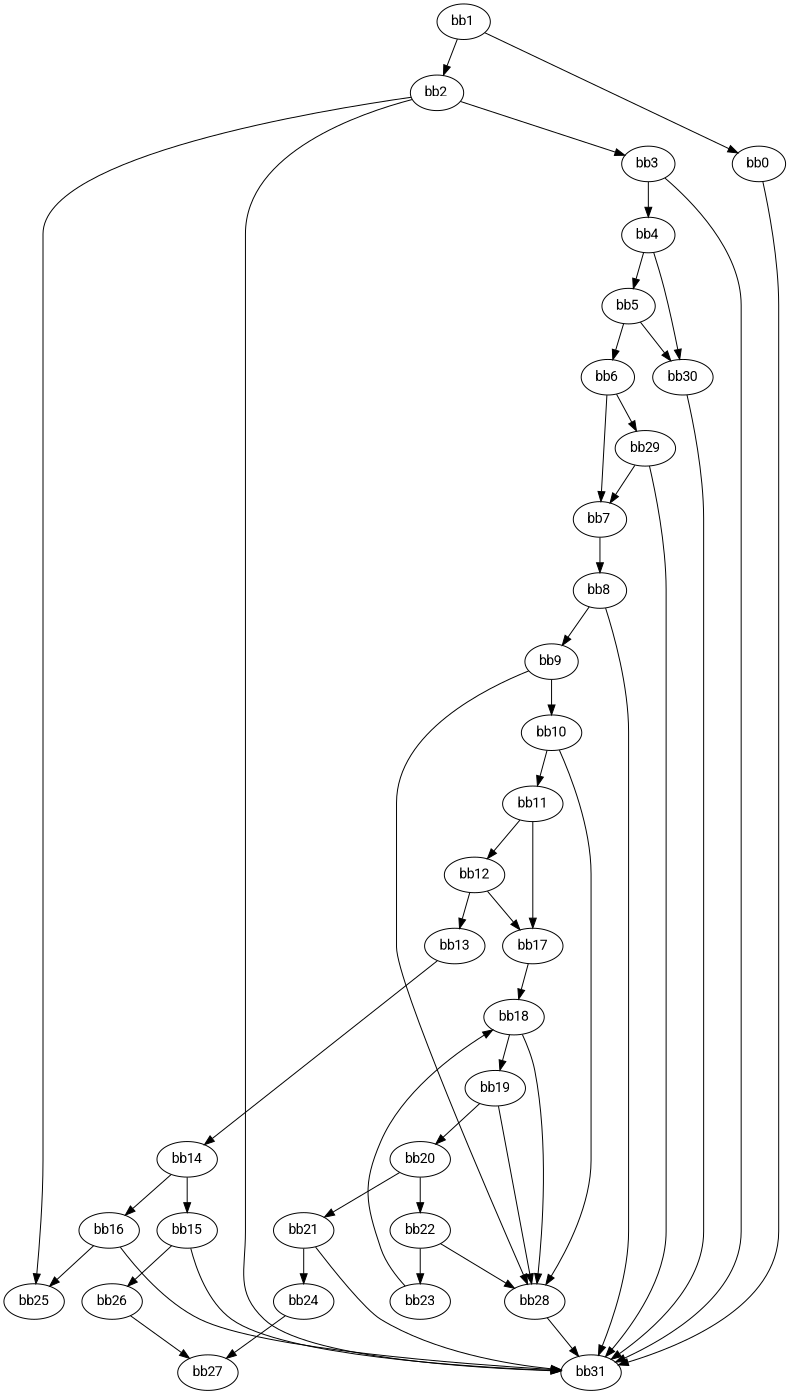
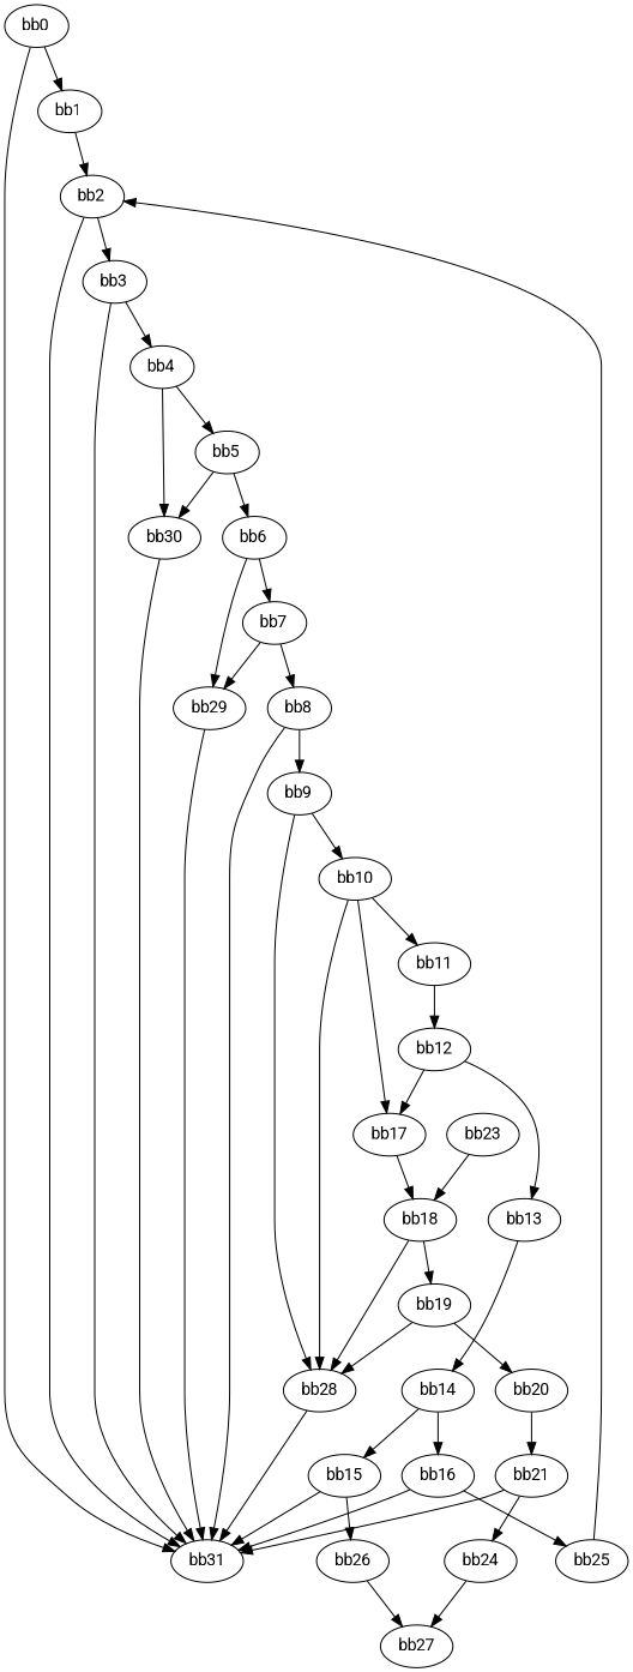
  digraph {
    fontname=Roboto
    node [fontname=Roboto]
    edge [fontname=Roboto]
    n1 [label="bb0\l"]
    n2 [label="bb1\l"]
    n3 [label="bb31\l"]
    n4 [label="bb2\l"]
    n5 [label="bb3\l"]
    n6 [label="bb4\l"]
    n7 [label="bb5\l"]
    n8 [label="bb30\l"]
    n9 [label="bb6\l"]
    n10 [label="bb7\l"]
    n11 [label="bb29\l"]
    n12 [label="bb8\l"]
    n13 [label="bb9\l"]
    n14 [label="bb10\l"]
    n15 [label="bb28\l"]
    n16 [label="bb11\l"]
    n17 [label="bb12\l"]
    n18 [label="bb17\l"]
    n19 [label="bb13\l"]
    n20 [label="bb18\l"]
    n21 [label="bb14\l"]
    n22 [label="bb15\l"]
    n23 [label="bb16\l"]
    n24 [label="bb26\l"]
    n25 [label="bb25\l"]
    n26 [label="bb27\l"]
    n27 [label="bb19\l"]
    n28 [label="bb20\l"]
    n29 [label="bb21\l"]
-   n30 [label="bb22\l"]
    n31 [label="bb24\l"]
    n32 [label="bb23\l"]
-   n2 -> n1
+   n1 -> n2
    n1 -> n3
    n2 -> n4
    n4 -> n3
    n4 -> n5
    n5 -> n3
    n5 -> n6
    n6 -> n7
    n6 -> n8
    n7 -> n8
    n7 -> n9
    n8 -> n3
    n9 -> n10
    n9 -> n11
-   n11 -> n10
+   n10 -> n11
    n10 -> n12
    n11 -> n3
    n12 -> n3
    n12 -> n13
    n13 -> n14
    n13 -> n15
    n14 -> n15
    n14 -> n16
    n15 -> n3
    n16 -> n17
-   n16 -> n18
+   n14 -> n18
    n17 -> n18
    n17 -> n19
    n18 -> n20
    n19 -> n21
    n20 -> n15
    n20 -> n27
    n21 -> n22
    n21 -> n23
    n22 -> n3
    n22 -> n24
    n23 -> n3
    n23 -> n25
    n24 -> n26
-   n4 -> n25
+   n25 -> n4
    n27 -> n15
    n27 -> n28
    n28 -> n29
-   n28 -> n30
    n29 -> n3
    n29 -> n31
-   n30 -> n15
-   n30 -> n32
    n31 -> n26
    n32 -> n20
  }
